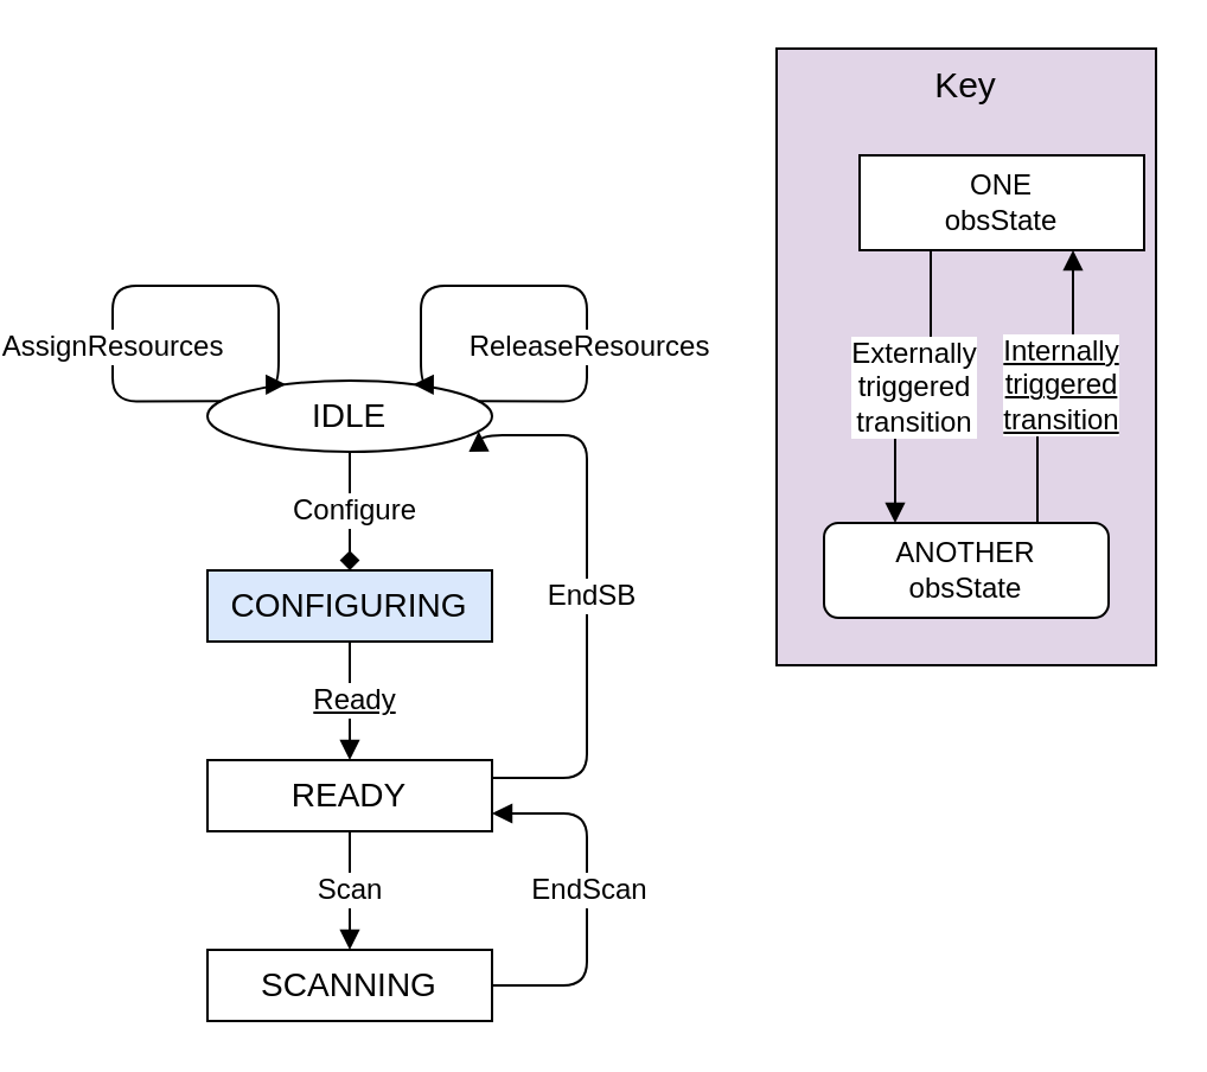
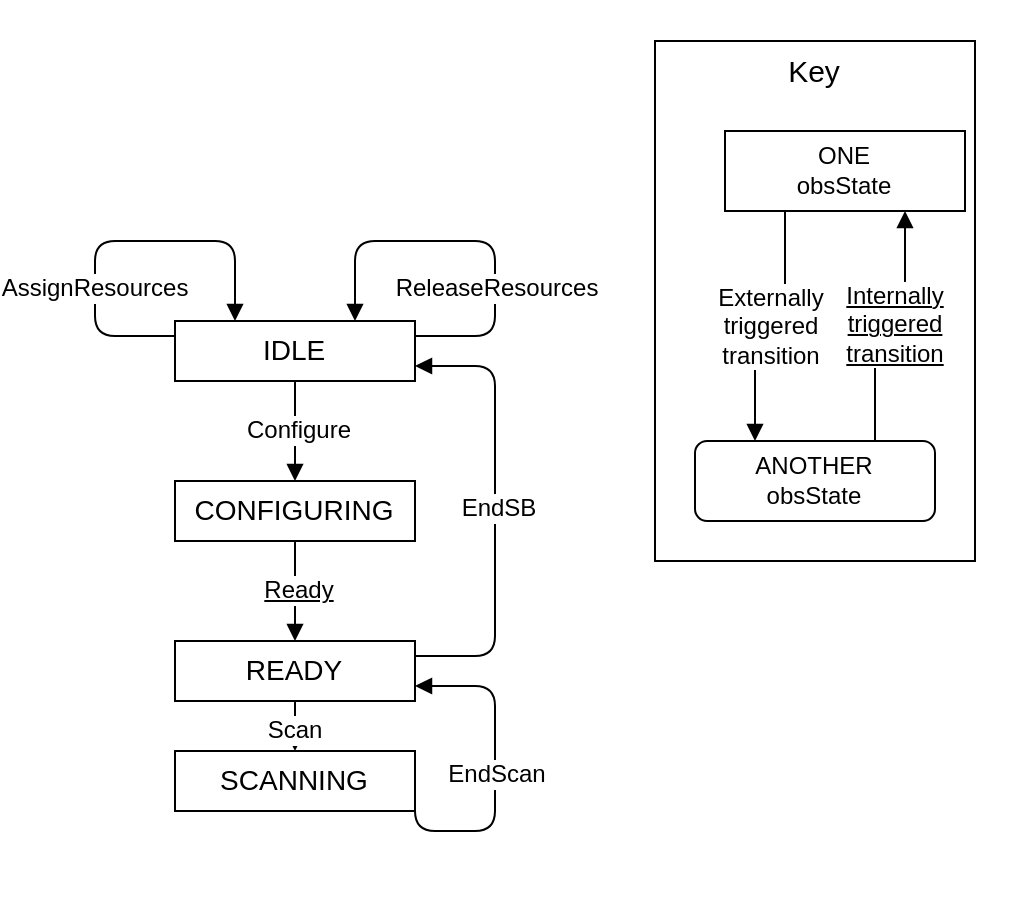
  <mxCell id="0" />
  <mxCell id="1" parent="0" />
- <mxCell id="2" style="edgeStyle=orthogonalEdgeStyle;rounded=0;orthogonalLoop=1;jettySize=auto;html=1;exitX=0.5;exitY=1;exitDx=0;exitDy=0;entryX=0.5;entryY=0;entryDx=0;entryDy=0;endArrow=diamond;endFill=1;" parent="1" source="4" target="7" edge="1"><mxGeometry relative="1" as="geometry" /></mxCell>
+ <mxCell id="2" style="edgeStyle=orthogonalEdgeStyle;rounded=0;orthogonalLoop=1;jettySize=auto;html=1;exitX=0.5;exitY=1;exitDx=0;exitDy=0;entryX=0.5;entryY=0;entryDx=0;entryDy=0;endArrow=block;endFill=1;" parent="1" source="4" target="7" edge="1"><mxGeometry relative="1" as="geometry" /></mxCell>
  <mxCell id="3" value="Configure" style="text;html=1;align=center;verticalAlign=middle;resizable=0;points=[];;labelBackgroundColor=#ffffff;" parent="2" vertex="1" connectable="0"><mxGeometry x="-0.04" y="1" relative="1" as="geometry"><mxPoint as="offset" /></mxGeometry></mxCell>
- <mxCell id="4" value="&lt;font style=&quot;font-size: 14px&quot;&gt;IDLE&lt;/font&gt;" style="ellipse;whiteSpace=wrap;html=1;" parent="1" vertex="1"><mxGeometry x="60" y="160" width="120" height="30" as="geometry" /></mxCell>
+ <mxCell id="4" value="&lt;font style=&quot;font-size: 14px&quot;&gt;IDLE&lt;/font&gt;" style="rounded=0;whiteSpace=wrap;html=1;" parent="1" vertex="1"><mxGeometry x="60" y="160" width="120" height="30" as="geometry" /></mxCell>
  <mxCell id="5" style="edgeStyle=orthogonalEdgeStyle;rounded=0;orthogonalLoop=1;jettySize=auto;html=1;exitX=0.5;exitY=1;exitDx=0;exitDy=0;entryX=0.5;entryY=0;entryDx=0;entryDy=0;endArrow=block;endFill=1;" parent="1" source="7" target="12" edge="1"><mxGeometry relative="1" as="geometry" /></mxCell>
  <mxCell id="6" value="&lt;u&gt;Ready&lt;/u&gt;" style="text;html=1;align=center;verticalAlign=middle;resizable=0;points=[];;labelBackgroundColor=#ffffff;" parent="5" vertex="1" connectable="0"><mxGeometry x="-0.2" y="1" relative="1" as="geometry"><mxPoint y="4" as="offset" /></mxGeometry></mxCell>
- <mxCell id="7" value="&lt;font style=&quot;font-size: 14px&quot;&gt;CONFIGURING&lt;/font&gt;" style="rounded=0;whiteSpace=wrap;html=1;fillColor=#dae8fc;" parent="1" vertex="1"><mxGeometry x="60" y="240" width="120" height="30" as="geometry" /></mxCell>
+ <mxCell id="7" value="&lt;font style=&quot;font-size: 14px&quot;&gt;CONFIGURING&lt;/font&gt;" style="rounded=0;whiteSpace=wrap;html=1;" parent="1" vertex="1"><mxGeometry x="60" y="240" width="120" height="30" as="geometry" /></mxCell>
  <mxCell id="8" style="edgeStyle=orthogonalEdgeStyle;rounded=0;orthogonalLoop=1;jettySize=auto;html=1;exitX=0.5;exitY=1;exitDx=0;exitDy=0;entryX=0.5;entryY=0;entryDx=0;entryDy=0;endArrow=block;endFill=1;" parent="1" source="12" target="15" edge="1"><mxGeometry relative="1" as="geometry" /></mxCell>
  <mxCell id="9" value="Scan" style="text;html=1;align=center;verticalAlign=middle;resizable=0;points=[];;labelBackgroundColor=#ffffff;" parent="8" vertex="1" connectable="0"><mxGeometry x="-0.16" y="-1" relative="1" as="geometry"><mxPoint y="3" as="offset" /></mxGeometry></mxCell>
  <mxCell id="10" style="edgeStyle=orthogonalEdgeStyle;rounded=1;orthogonalLoop=1;jettySize=auto;html=1;exitX=1;exitY=0.25;exitDx=0;exitDy=0;entryX=1;entryY=0.75;entryDx=0;entryDy=0;endArrow=block;endFill=1;" parent="1" source="12" target="4" edge="1"><mxGeometry relative="1" as="geometry"><Array as="points"><mxPoint x="220" y="328" /><mxPoint x="220" y="183" /></Array></mxGeometry></mxCell>
  <mxCell id="11" value="EndSB" style="text;html=1;align=center;verticalAlign=middle;resizable=0;points=[];;labelBackgroundColor=#ffffff;" parent="10" vertex="1" connectable="0"><mxGeometry x="-0.004" y="-1" relative="1" as="geometry"><mxPoint y="-2" as="offset" /></mxGeometry></mxCell>
  <mxCell id="12" value="&lt;font style=&quot;font-size: 14px&quot;&gt;READY&lt;/font&gt;" style="rounded=0;whiteSpace=wrap;html=1;" parent="1" vertex="1"><mxGeometry x="60" y="320" width="120" height="30" as="geometry" /></mxCell>
  <mxCell id="13" style="edgeStyle=orthogonalEdgeStyle;rounded=1;orthogonalLoop=1;jettySize=auto;html=1;exitX=1;exitY=0.5;exitDx=0;exitDy=0;entryX=1;entryY=0.75;entryDx=0;entryDy=0;endArrow=block;endFill=1;" parent="1" source="15" target="12" edge="1"><mxGeometry relative="1" as="geometry"><Array as="points"><mxPoint x="220" y="415" /><mxPoint x="220" y="343" /></Array></mxGeometry></mxCell>
  <mxCell id="14" value="EndScan" style="text;html=1;align=center;verticalAlign=middle;resizable=0;points=[];;labelBackgroundColor=#ffffff;" parent="13" vertex="1" connectable="0"><mxGeometry x="-0.013" relative="1" as="geometry"><mxPoint y="-6" as="offset" /></mxGeometry></mxCell>
- <mxCell id="15" value="&lt;font style=&quot;font-size: 14px&quot;&gt;SCANNING&lt;/font&gt;" style="rounded=0;whiteSpace=wrap;html=1;" parent="1" vertex="1"><mxGeometry x="60" y="400" width="120" height="30" as="geometry" /></mxCell>
+ <mxCell id="15" value="&lt;font style=&quot;font-size: 14px&quot;&gt;SCANNING&lt;/font&gt;" style="rounded=0;whiteSpace=wrap;html=1;" parent="1" vertex="1"><mxGeometry x="60" y="375" width="120" height="30" as="geometry" /></mxCell>
  <mxCell id="16" style="edgeStyle=orthogonalEdgeStyle;rounded=1;orthogonalLoop=1;jettySize=auto;html=1;exitX=0.25;exitY=0;exitDx=0;exitDy=0;entryX=0;entryY=0.25;entryDx=0;entryDy=0;endArrow=none;endFill=0;startArrow=block;startFill=1;" parent="1" source="4" target="4" edge="1"><mxGeometry relative="1" as="geometry"><Array as="points"><mxPoint x="90" y="120" /><mxPoint y="120" x="20" /><mxPoint y="168" x="20" /></Array></mxGeometry></mxCell>
  <mxCell id="17" value="AssignResources" style="text;html=1;align=center;verticalAlign=middle;resizable=0;points=[];;labelBackgroundColor=#ffffff;" parent="16" vertex="1" connectable="0"><mxGeometry x="0.343" y="-1" relative="1" as="geometry"><mxPoint as="offset" /></mxGeometry></mxCell>
  <mxCell id="18" style="edgeStyle=orthogonalEdgeStyle;rounded=1;orthogonalLoop=1;jettySize=auto;html=1;exitX=0.75;exitY=0;exitDx=0;exitDy=0;entryX=1;entryY=0.25;entryDx=0;entryDy=0;endArrow=none;endFill=0;startArrow=block;startFill=1;" parent="1" source="4" target="4" edge="1"><mxGeometry relative="1" as="geometry"><Array as="points"><mxPoint x="150" y="120" /><mxPoint x="220" y="120" /><mxPoint x="220" y="168" /></Array></mxGeometry></mxCell>
  <mxCell id="19" value="ReleaseResources" style="text;html=1;align=center;verticalAlign=middle;resizable=0;points=[];;labelBackgroundColor=#ffffff;" parent="18" vertex="1" connectable="0"><mxGeometry x="0.343" relative="1" as="geometry"><mxPoint as="offset" /></mxGeometry></mxCell>
  <mxCell id="20" value="" style="group" parent="1" vertex="1" connectable="0"><mxGeometry x="300" y="20" width="160" height="260" as="geometry" /></mxCell>
- <mxCell id="21" value="&lt;font style=&quot;font-size: 15px&quot;&gt;Key&lt;/font&gt;" style="rounded=0;whiteSpace=wrap;html=1;fillColor=#e1d5e7;align=center;verticalAlign=top;" parent="20" vertex="1"><mxGeometry width="160" height="260" as="geometry" /></mxCell>
+ <mxCell id="21" value="&lt;font style=&quot;font-size: 15px&quot;&gt;Key&lt;/font&gt;" style="rounded=0;whiteSpace=wrap;html=1;fillColor=#ffffff;align=center;verticalAlign=top;" parent="20" vertex="1"><mxGeometry width="160" height="260" as="geometry" /></mxCell>
  <mxCell id="22" value="ONE&lt;br&gt;obsState" style="rounded=0;whiteSpace=wrap;html=1;fillColor=#ffffff;align=center;" parent="20" vertex="1"><mxGeometry x="35" y="45" width="120" height="40" as="geometry" /></mxCell>
  <mxCell id="23" style="edgeStyle=orthogonalEdgeStyle;rounded=1;orthogonalLoop=1;jettySize=auto;html=1;exitX=0.75;exitY=0;exitDx=0;exitDy=0;entryX=0.75;entryY=1;entryDx=0;entryDy=0;endArrow=block;endFill=1;" parent="20" source="25" target="22" edge="1"><mxGeometry relative="1" as="geometry" /></mxCell>
  <mxCell id="24" value="&lt;u&gt;Internally&lt;br&gt;triggered&lt;br&gt;transition&lt;/u&gt;" style="text;html=1;align=center;verticalAlign=middle;resizable=0;points=[];;labelBackgroundColor=#ffffff;" parent="23" vertex="1" connectable="0"><mxGeometry x="0.031" y="2" relative="1" as="geometry"><mxPoint y="1" as="offset" /></mxGeometry></mxCell>
  <mxCell id="25" value="ANOTHER&lt;br&gt;obsState" style="whiteSpace=wrap;html=1;fillColor=#ffffff;align=center;rounded=1;" parent="20" vertex="1"><mxGeometry x="20" y="200" width="120" height="40" as="geometry" /></mxCell>
  <mxCell id="26" value="&lt;font style=&quot;font-size: 12px&quot;&gt;Externally&lt;br&gt;triggered&lt;br&gt;transition&lt;/font&gt;" style="edgeStyle=orthogonalEdgeStyle;rounded=1;orthogonalLoop=1;jettySize=auto;html=1;entryX=0.25;entryY=0;entryDx=0;entryDy=0;exitX=0.25;exitY=1;exitDx=0;exitDy=0;endArrow=block;endFill=1;" parent="20" source="22" target="25" edge="1"><mxGeometry relative="1" as="geometry"><mxPoint x="50" y="80" as="sourcePoint" /><mxPoint x="50" y="200" as="targetPoint" /></mxGeometry></mxCell>
  <mxCell id="27" style="edgeStyle=orthogonalEdgeStyle;rounded=1;orthogonalLoop=1;jettySize=auto;html=1;exitX=0.5;exitY=1;exitDx=0;exitDy=0;" parent="20" source="21" target="21" edge="1"><mxGeometry relative="1" as="geometry" /></mxCell>
